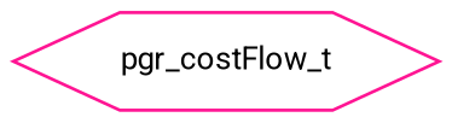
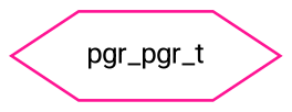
  digraph {
    rankdir=LR
    fontname=Roboto
-   n1 [color=deeppink fillcolor=white fontname=Roboto fontsize=10 height=0.2 label=pgr_costFlow_t shape=hexagon style=filled width=0.4]
+   n1 [color=deeppink fillcolor=white fontname=Roboto fontsize=10 height=0.2 label=pgr_pgr_t shape=hexagon style=filled width=0.4]
  }
